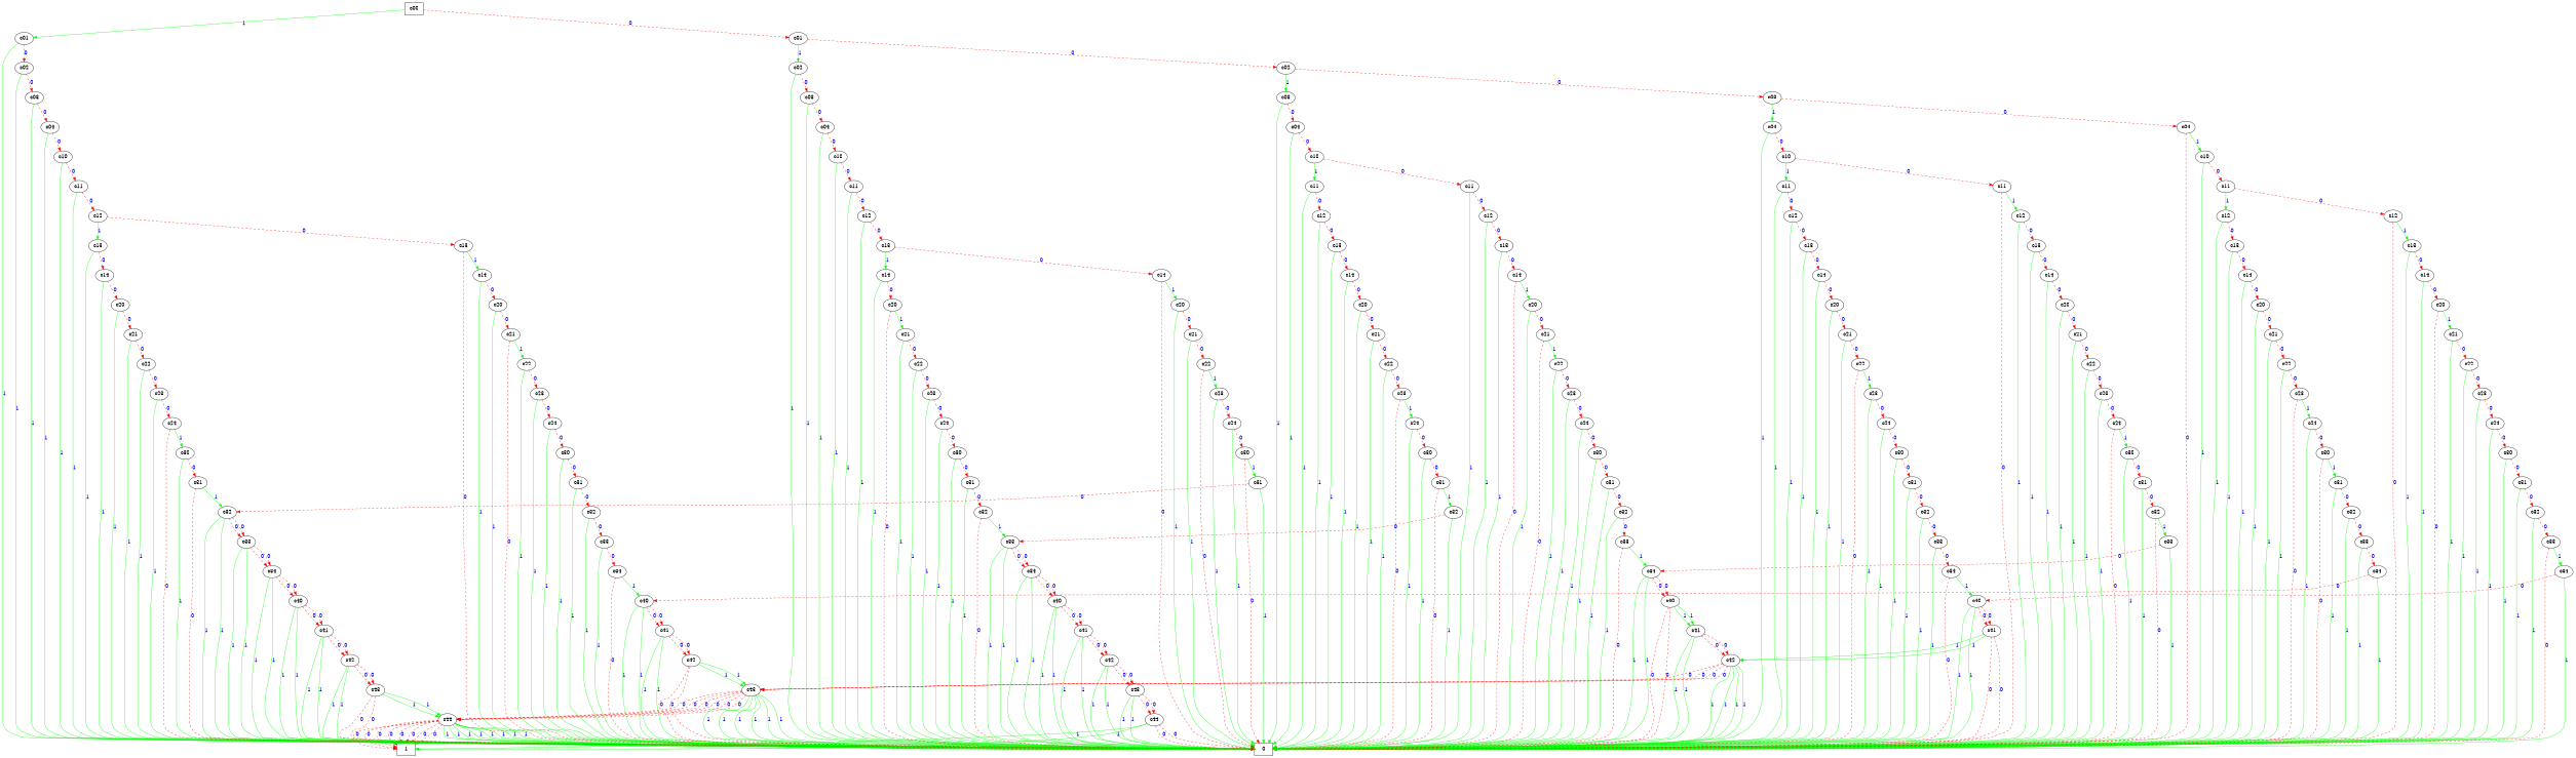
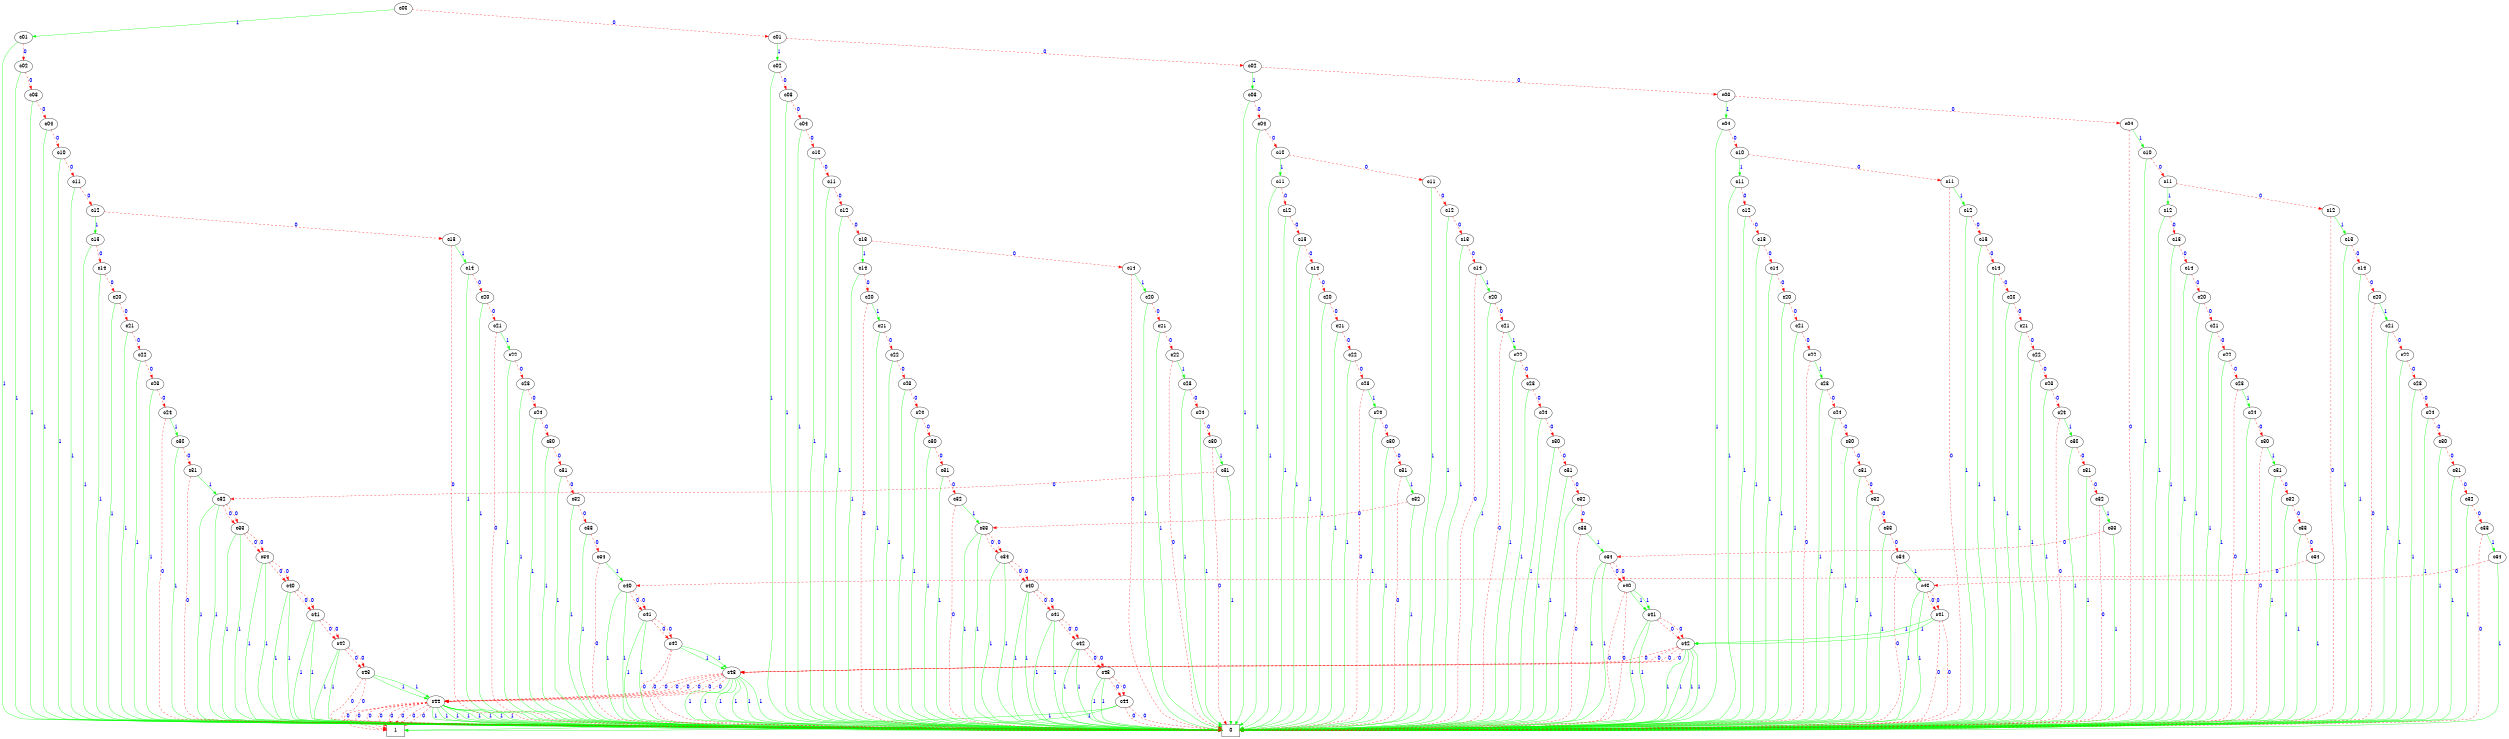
  digraph {
    edge [color=Green fontcolor=Blue]
-   n1 [label=c00 shape=box]
+   n1 [label=c00]
    n2 [label=c01]
    n3 [label=c01]
    0 [shape=box]
    n5 [label=c02]
    n6 [label=c02]
    n7 [label=c02]
    n8 [label=c03]
    n9 [label=c03]
    n10 [label=c03]
    n11 [label=c04]
    n12 [label=c04]
    n13 [label=c04]
    n14 [label=c10]
    n15 [label=c10]
    n16 [label=c11]
    n17 [label=c12]
    n18 [label=c12]
    n19 [label=c13]
    n20 [label=c13]
    n21 [label=c14]
    n22 [label=c20]
    n23 [label=c21]
    n24 [label=c22]
    n25 [label=c23]
    n26 [label=c24]
    n27 [label=c30]
    n28 [label=c31]
    n29 [label=c32]
    n30 [label=c33]
    n31 [label=c34]
    n32 [label=c40]
    n33 [label=c41]
    n34 [label=c42]
    n35 [label=c43]
    n36 [label=c44]
    1 [shape=box]
    n38 [label=c14]
    n39 [label=c20]
    n40 [label=c21]
    n41 [label=c22]
    n42 [label=c23]
    n43 [label=c24]
    n44 [label=c30]
    n45 [label=c31]
    n46 [label=c32]
    n47 [label=c33]
    n48 [label=c34]
    n49 [label=c40]
    n50 [label=c41]
    n51 [label=c42]
    n52 [label=c11]
    n53 [label=c11]
    n54 [label=c12]
    n55 [label=c12]
    n56 [label=c13]
    n57 [label=c14]
    n58 [label=c20]
    n59 [label=c21]
    n60 [label=c22]
    n61 [label=c23]
    n62 [label=c24]
    n63 [label=c30]
    n64 [label=c31]
    n65 [label=c32]
    n66 [label=c33]
    n67 [label=c34]
    n68 [label=c40]
    n69 [label=c41]
    n70 [label=c13]
    n71 [label=c14]
    n72 [label=c20]
    n73 [label=c21]
    n74 [label=c22]
    n75 [label=c23]
    n76 [label=c24]
    n77 [label=c30]
    n78 [label=c31]
    n79 [label=c32]
    n80 [label=c33]
    n81 [label=c34]
    n82 [label=c10]
    n83 [label=c11]
    n84 [label=c11]
    n85 [label=c12]
    n86 [label=c12]
    n87 [label=c13]
    n88 [label=c14]
    n89 [label=c20]
    n90 [label=c21]
    n91 [label=c22]
    n92 [label=c23]
    n93 [label=c24]
    n94 [label=c30]
    n95 [label=c31]
    n96 [label=c32]
    n97 [label=c33]
    n98 [label=c13]
    n99 [label=c14]
    n100 [label=c20]
    n101 [label=c21]
    n102 [label=c22]
    n103 [label=c23]
    n104 [label=c24]
    n105 [label=c30]
    n106 [label=c31]
    n107 [label=c32]
    n108 [label=c33]
    n109 [label=c34]
    n110 [label=c40]
    n111 [label=c41]
    n112 [label=c42]
    n113 [label=c43]
    n114 [label=c44]
    n115 [label=c04]
    n116 [label=c10]
    n117 [label=c11]
    n118 [label=c12]
    n119 [label=c13]
    n120 [label=c14]
    n121 [label=c14]
    n122 [label=c20]
    n123 [label=c20]
    n124 [label=c21]
    n125 [label=c22]
    n126 [label=c23]
    n127 [label=c24]
    n128 [label=c30]
    n129 [label=c31]
    n130 [label=c32]
    n131 [label=c33]
    n132 [label=c34]
    n133 [label=c40]
    n134 [label=c41]
    n135 [label=c42]
    n136 [label=c43]
    n137 [label=c21]
    n138 [label=c22]
    n139 [label=c23]
    n140 [label=c24]
    n141 [label=c30]
    n142 [label=c31]
    n143 [label=c32]
    n144 [label=c03]
    n145 [label=c04]
    n146 [label=c10]
    n147 [label=c11]
    n148 [label=c12]
    n149 [label=c13]
    n150 [label=c13]
    n151 [label=c14]
    n152 [label=c14]
    n153 [label=c20]
    n154 [label=c21]
    n155 [label=c22]
    n156 [label=c23]
    n157 [label=c24]
    n158 [label=c30]
    n159 [label=c31]
    n160 [label=c32]
    n161 [label=c33]
    n162 [label=c34]
    n163 [label=c20]
    n164 [label=c21]
    n165 [label=c22]
    n166 [label=c23]
    n167 [label=c24]
    n168 [label=c30]
    n169 [label=c31]
    n1 -> n2 [label=1]
    n1 -> n3 [color=Red label=0 style=dashed]
    n2 -> 0 [label=1]
    n2 -> n5 [color=Red label=0 style=dashed]
    n3 -> n6 [label=1]
    n3 -> n7 [color=Red label=0 style=dashed]
    n5 -> 0 [label=1]
    n5 -> n144 [color=Red label=0 style=dashed]
    n6 -> 0 [label=1]
    n6 -> n8 [color=Red label=0 style=dashed]
    n7 -> n9 [label=1]
    n7 -> n10 [color=Red label=0 style=dashed]
    n8 -> 0 [label=1]
    n8 -> n115 [color=Red label=0 style=dashed]
    n9 -> 0 [label=1]
    n9 -> n11 [color=Red label=0 style=dashed]
    n10 -> n12 [label=1]
    n10 -> n13 [color=Red label=0 style=dashed]
    n11 -> 0 [label=1]
    n11 -> n82 [color=Red label=0 style=dashed]
    n12 -> 0 [label=1]
    n12 -> n14 [color=Red label=0 style=dashed]
    n13 -> 0 [color=Red label=0 style=dashed]
    n13 -> n15 [label=1]
    n14 -> n52 [label=1]
    n14 -> n53 [color=Red label=0 style=dashed]
    n15 -> 0 [label=1]
    n15 -> n16 [color=Red label=0 style=dashed]
    n16 -> n17 [label=1]
    n16 -> n18 [color=Red label=0 style=dashed]
    n17 -> 0 [label=1]
    n17 -> n19 [color=Red label=0 style=dashed]
    n18 -> 0 [color=Red label=0 style=dashed]
    n18 -> n20 [label=1]
    n19 -> 0 [label=1]
    n19 -> n38 [color=Red label=0 style=dashed]
    n20 -> 0 [label=1]
    n20 -> n21 [color=Red label=0 style=dashed]
    n21 -> 0 [label=1]
    n21 -> n22 [color=Red label=0 style=dashed]
    n22 -> 0 [color=Red label=0 style=dashed]
    n22 -> n23 [label=1]
    n23 -> 0 [label=1]
    n23 -> n24 [color=Red label=0 style=dashed]
    n24 -> 0 [label=1]
    n24 -> n25 [color=Red label=0 style=dashed]
    n25 -> 0 [label=1]
    n25 -> n26 [color=Red label=0 style=dashed]
    n26 -> 0 [label=1]
    n26 -> n27 [color=Red label=0 style=dashed]
    n27 -> 0 [label=1]
    n27 -> n28 [color=Red label=0 style=dashed]
    n28 -> 0 [label=1]
    n28 -> n29 [color=Red label=0 style=dashed]
    n29 -> 0 [label=1]
    n29 -> n30 [color=Red label=0 style=dashed]
    n30 -> 0 [color=Red label=0 style=dashed]
    n30 -> n31 [label=1]
    n31 -> 0 [label=1]
    n31 -> n32 [color=Red label=0 style=dashed]
    n32 -> 0 [label=1]
    n32 -> 0 [label=1]
    n32 -> n33 [color=Red label=0 style=dashed]
    n32 -> n33 [color=Red label=0 style=dashed]
    n33 -> 0 [color=Red label=0 style=dashed]
    n33 -> 0 [color=Red label=0 style=dashed]
    n33 -> n34 [label=1]
    n33 -> n34 [label=1]
    n34 -> 0 [label=1]
    n34 -> 0 [label=1]
    n34 -> 0 [label=1]
    n34 -> 0 [label=1]
    n34 -> n35 [color=Red label=0 style=dashed]
    n34 -> n35 [color=Red label=0 style=dashed]
    n34 -> n35 [color=Red label=0 style=dashed]
    n34 -> n35 [color=Red label=0 style=dashed]
    n35 -> 0 [label=1]
    n35 -> 0 [label=1]
    n35 -> 0 [label=1]
    n35 -> 0 [label=1]
    n35 -> 0 [label=1]
    n35 -> 0 [label=1]
    n35 -> n36 [color=Red label=0 style=dashed]
    n35 -> n36 [color=Red label=0 style=dashed]
    n35 -> n36 [color=Red label=0 style=dashed]
    n35 -> n36 [color=Red label=0 style=dashed]
    n35 -> n36 [color=Red label=0 style=dashed]
    n35 -> n36 [color=Red label=0 style=dashed]
    n36 -> 0 [label=1]
    n36 -> 0 [label=1]
    n36 -> 0 [label=1]
    n36 -> 0 [label=1]
    n36 -> 0 [label=1]
    n36 -> 0 [label=1]
    n36 -> 0 [label=1]
    n36 -> 0 [label=1]
    n36 -> 1 [color=Red label=0 style=dashed]
    n36 -> 1 [color=Red label=0 style=dashed]
    n36 -> 1 [color=Red label=0 style=dashed]
    n36 -> 1 [color=Red label=0 style=dashed]
    n36 -> 1 [color=Red label=0 style=dashed]
    n36 -> 1 [color=Red label=0 style=dashed]
    n36 -> 1 [color=Red label=0 style=dashed]
    n36 -> 1 [color=Red label=0 style=dashed]
    n38 -> 0 [label=1]
    n38 -> n39 [color=Red label=0 style=dashed]
    n39 -> 0 [label=1]
    n39 -> n40 [color=Red label=0 style=dashed]
    n40 -> 0 [label=1]
    n40 -> n41 [color=Red label=0 style=dashed]
    n41 -> 0 [label=1]
    n41 -> n42 [color=Red label=0 style=dashed]
    n42 -> 0 [color=Red label=0 style=dashed]
    n42 -> n43 [label=1]
    n43 -> 0 [label=1]
    n43 -> n44 [color=Red label=0 style=dashed]
    n44 -> 0 [color=Red label=0 style=dashed]
    n44 -> n45 [label=1]
    n45 -> 0 [label=1]
    n45 -> n46 [color=Red label=0 style=dashed]
    n46 -> 0 [label=1]
    n46 -> n47 [color=Red label=0 style=dashed]
    n47 -> 0 [label=1]
    n47 -> n48 [color=Red label=0 style=dashed]
    n48 -> 0 [label=1]
    n48 -> n49 [color=Red label=0 style=dashed]
    n49 -> 0 [label=1]
    n49 -> 0 [label=1]
    n49 -> n50 [color=Red label=0 style=dashed]
    n49 -> n50 [color=Red label=0 style=dashed]
    n50 -> 0 [label=1]
    n50 -> 0 [label=1]
    n50 -> n51 [color=Red label=0 style=dashed]
    n50 -> n51 [color=Red label=0 style=dashed]
    n51 -> 0 [color=Red label=0 style=dashed]
    n51 -> 0 [color=Red label=0 style=dashed]
    n51 -> n35 [label=1]
    n51 -> n35 [label=1]
    n52 -> 0 [label=1]
    n52 -> n54 [color=Red label=0 style=dashed]
    n53 -> 0 [color=Red label=0 style=dashed]
    n53 -> n55 [label=1]
    n54 -> 0 [label=1]
    n54 -> n70 [color=Red label=0 style=dashed]
    n55 -> 0 [label=1]
    n55 -> n56 [color=Red label=0 style=dashed]
    n56 -> 0 [label=1]
    n56 -> n57 [color=Red label=0 style=dashed]
    n57 -> 0 [label=1]
    n57 -> n58 [color=Red label=0 style=dashed]
    n58 -> 0 [label=1]
    n58 -> n59 [color=Red label=0 style=dashed]
    n59 -> 0 [label=1]
    n59 -> n60 [color=Red label=0 style=dashed]
    n60 -> 0 [label=1]
    n60 -> n61 [color=Red label=0 style=dashed]
    n61 -> 0 [label=1]
    n61 -> n62 [color=Red label=0 style=dashed]
    n62 -> 0 [color=Red label=0 style=dashed]
    n62 -> n63 [label=1]
    n63 -> 0 [label=1]
    n63 -> n64 [color=Red label=0 style=dashed]
    n64 -> 0 [label=1]
    n64 -> n65 [color=Red label=0 style=dashed]
    n65 -> 0 [color=Red label=0 style=dashed]
    n65 -> n66 [label=1]
    n66 -> 0 [label=1]
    n66 -> n67 [color=Red label=0 style=dashed]
    n67 -> 0 [label=1]
    n67 -> 0 [label=1]
    n67 -> n68 [color=Red label=0 style=dashed]
    n67 -> n68 [color=Red label=0 style=dashed]
    n68 -> 0 [color=Red label=0 style=dashed]
    n68 -> 0 [color=Red label=0 style=dashed]
    n68 -> n69 [label=1]
    n68 -> n69 [label=1]
    n69 -> 0 [label=1]
    n69 -> 0 [label=1]
    n69 -> n34 [color=Red label=0 style=dashed]
    n69 -> n34 [color=Red label=0 style=dashed]
    n70 -> 0 [label=1]
    n70 -> n71 [color=Red label=0 style=dashed]
    n71 -> 0 [label=1]
    n71 -> n72 [color=Red label=0 style=dashed]
    n72 -> 0 [label=1]
    n72 -> n73 [color=Red label=0 style=dashed]
    n73 -> 0 [label=1]
    n73 -> n74 [color=Red label=0 style=dashed]
    n74 -> 0 [color=Red label=0 style=dashed]
    n74 -> n75 [label=1]
    n75 -> 0 [label=1]
    n75 -> n76 [color=Red label=0 style=dashed]
    n76 -> 0 [label=1]
    n76 -> n77 [color=Red label=0 style=dashed]
    n77 -> 0 [label=1]
    n77 -> n78 [color=Red label=0 style=dashed]
    n78 -> 0 [label=1]
    n78 -> n79 [color=Red label=0 style=dashed]
    n79 -> 0 [label=1]
    n79 -> n80 [color=Red label=0 style=dashed]
    n80 -> 0 [label=1]
    n80 -> n81 [color=Red label=0 style=dashed]
    n81 -> 0 [color=Red label=0 style=dashed]
    n81 -> n32 [label=1]
    n82 -> n83 [label=1]
    n82 -> n84 [color=Red label=0 style=dashed]
    n83 -> 0 [label=1]
    n83 -> n85 [color=Red label=0 style=dashed]
    n84 -> 0 [label=1]
    n84 -> n86 [color=Red label=0 style=dashed]
    n85 -> 0 [label=1]
    n85 -> n98 [color=Red label=0 style=dashed]
    n86 -> 0 [label=1]
    n86 -> n87 [color=Red label=0 style=dashed]
    n87 -> 0 [label=1]
    n87 -> n88 [color=Red label=0 style=dashed]
    n88 -> 0 [color=Red label=0 style=dashed]
    n88 -> n89 [label=1]
    n89 -> 0 [label=1]
    n89 -> n90 [color=Red label=0 style=dashed]
    n90 -> 0 [color=Red label=0 style=dashed]
    n90 -> n91 [label=1]
    n91 -> 0 [label=1]
    n91 -> n92 [color=Red label=0 style=dashed]
    n92 -> 0 [label=1]
    n92 -> n93 [color=Red label=0 style=dashed]
    n93 -> 0 [label=1]
    n93 -> n94 [color=Red label=0 style=dashed]
    n94 -> 0 [label=1]
    n94 -> n95 [color=Red label=0 style=dashed]
    n95 -> 0 [label=1]
    n95 -> n96 [color=Red label=0 style=dashed]
    n96 -> 0 [label=1]
    n96 -> n97 [color=Red label=0 style=dashed]
    n97 -> 0 [color=Red label=0 style=dashed]
    n97 -> n67 [label=1]
    n98 -> 0 [label=1]
    n98 -> n99 [color=Red label=0 style=dashed]
    n99 -> 0 [label=1]
    n99 -> n100 [color=Red label=0 style=dashed]
    n100 -> 0 [label=1]
    n100 -> n101 [color=Red label=0 style=dashed]
    n101 -> 0 [label=1]
    n101 -> n102 [color=Red label=0 style=dashed]
    n102 -> 0 [label=1]
    n102 -> n103 [color=Red label=0 style=dashed]
    n103 -> 0 [color=Red label=0 style=dashed]
    n103 -> n104 [label=1]
    n104 -> 0 [label=1]
    n104 -> n105 [color=Red label=0 style=dashed]
    n105 -> 0 [label=1]
    n105 -> n106 [color=Red label=0 style=dashed]
    n106 -> 0 [color=Red label=0 style=dashed]
    n106 -> n107 [label=1]
    n107 -> 0 [label=1]
    n107 -> n108 [color=Red label=0 style=dashed]
    n108 -> 0 [label=1]
    n108 -> 0 [label=1]
    n108 -> n109 [color=Red label=0 style=dashed]
    n108 -> n109 [color=Red label=0 style=dashed]
    n109 -> 0 [label=1]
    n109 -> 0 [label=1]
    n109 -> n110 [color=Red label=0 style=dashed]
    n109 -> n110 [color=Red label=0 style=dashed]
    n110 -> 0 [label=1]
    n110 -> 0 [label=1]
    n110 -> n111 [color=Red label=0 style=dashed]
    n110 -> n111 [color=Red label=0 style=dashed]
    n111 -> 0 [label=1]
    n111 -> 0 [label=1]
    n111 -> n112 [color=Red label=0 style=dashed]
    n111 -> n112 [color=Red label=0 style=dashed]
    n112 -> 0 [label=1]
    n112 -> 0 [label=1]
    n112 -> n113 [color=Red label=0 style=dashed]
    n112 -> n113 [color=Red label=0 style=dashed]
    n113 -> 0 [label=1]
    n113 -> 0 [label=1]
    n113 -> n114 [color=Red label=0 style=dashed]
    n113 -> n114 [color=Red label=0 style=dashed]
    n114 -> 0 [color=Red label=0 style=dashed]
    n114 -> 0 [color=Red label=0 style=dashed]
    n114 -> 1 [label=1]
    n114 -> 1 [label=1]
    n115 -> 0 [label=1]
    n115 -> n116 [color=Red label=0 style=dashed]
    n116 -> 0 [label=1]
    n116 -> n117 [color=Red label=0 style=dashed]
    n117 -> 0 [label=1]
    n117 -> n118 [color=Red label=0 style=dashed]
    n118 -> 0 [label=1]
    n118 -> n119 [color=Red label=0 style=dashed]
    n119 -> n120 [label=1]
    n119 -> n121 [color=Red label=0 style=dashed]
    n120 -> 0 [label=1]
    n120 -> n122 [color=Red label=0 style=dashed]
    n121 -> 0 [color=Red label=0 style=dashed]
    n121 -> n123 [label=1]
    n122 -> 0 [color=Red label=0 style=dashed]
    n122 -> n137 [label=1]
    n123 -> 0 [label=1]
    n123 -> n124 [color=Red label=0 style=dashed]
    n124 -> 0 [label=1]
    n124 -> n125 [color=Red label=0 style=dashed]
    n125 -> 0 [color=Red label=0 style=dashed]
    n125 -> n126 [label=1]
    n126 -> 0 [label=1]
    n126 -> n127 [color=Red label=0 style=dashed]
    n127 -> 0 [label=1]
    n127 -> n128 [color=Red label=0 style=dashed]
    n128 -> 0 [color=Red label=0 style=dashed]
    n128 -> n129 [label=1]
    n129 -> 0 [label=1]
    n129 -> n130 [color=Red label=0 style=dashed]
    n130 -> 0 [label=1]
    n130 -> 0 [label=1]
    n130 -> n131 [color=Red label=0 style=dashed]
    n130 -> n131 [color=Red label=0 style=dashed]
    n131 -> 0 [label=1]
    n131 -> 0 [label=1]
    n131 -> n132 [color=Red label=0 style=dashed]
    n131 -> n132 [color=Red label=0 style=dashed]
    n132 -> 0 [label=1]
    n132 -> 0 [label=1]
    n132 -> n133 [color=Red label=0 style=dashed]
    n132 -> n133 [color=Red label=0 style=dashed]
    n133 -> 0 [label=1]
    n133 -> 0 [label=1]
    n133 -> n134 [color=Red label=0 style=dashed]
    n133 -> n134 [color=Red label=0 style=dashed]
    n134 -> 0 [label=1]
    n134 -> 0 [label=1]
    n134 -> n135 [color=Red label=0 style=dashed]
    n134 -> n135 [color=Red label=0 style=dashed]
    n135 -> 0 [label=1]
    n135 -> 0 [label=1]
    n135 -> n136 [color=Red label=0 style=dashed]
    n135 -> n136 [color=Red label=0 style=dashed]
    n136 -> 0 [color=Red label=0 style=dashed]
    n136 -> 0 [color=Red label=0 style=dashed]
    n136 -> n36 [label=1]
    n136 -> n36 [label=1]
    n137 -> 0 [label=1]
    n137 -> n138 [color=Red label=0 style=dashed]
    n138 -> 0 [label=1]
    n138 -> n139 [color=Red label=0 style=dashed]
    n139 -> 0 [label=1]
    n139 -> n140 [color=Red label=0 style=dashed]
    n140 -> 0 [label=1]
    n140 -> n141 [color=Red label=0 style=dashed]
    n141 -> 0 [label=1]
    n141 -> n142 [color=Red label=0 style=dashed]
    n142 -> 0 [label=1]
    n142 -> n143 [color=Red label=0 style=dashed]
    n143 -> 0 [color=Red label=0 style=dashed]
    n143 -> n108 [label=1]
    n144 -> 0 [label=1]
    n144 -> n145 [color=Red label=0 style=dashed]
    n145 -> 0 [label=1]
    n145 -> n146 [color=Red label=0 style=dashed]
    n146 -> 0 [label=1]
    n146 -> n147 [color=Red label=0 style=dashed]
    n147 -> 0 [label=1]
    n147 -> n148 [color=Red label=0 style=dashed]
    n148 -> n149 [label=1]
    n148 -> n150 [color=Red label=0 style=dashed]
    n149 -> 0 [label=1]
    n149 -> n151 [color=Red label=0 style=dashed]
    n150 -> 0 [color=Red label=0 style=dashed]
    n150 -> n152 [label=1]
    n151 -> 0 [label=1]
    n151 -> n163 [color=Red label=0 style=dashed]
    n152 -> 0 [label=1]
    n152 -> n153 [color=Red label=0 style=dashed]
    n153 -> 0 [label=1]
    n153 -> n154 [color=Red label=0 style=dashed]
    n154 -> 0 [color=Red label=0 style=dashed]
    n154 -> n155 [label=1]
    n155 -> 0 [label=1]
    n155 -> n156 [color=Red label=0 style=dashed]
    n156 -> 0 [label=1]
    n156 -> n157 [color=Red label=0 style=dashed]
    n157 -> 0 [label=1]
    n157 -> n158 [color=Red label=0 style=dashed]
    n158 -> 0 [label=1]
    n158 -> n159 [color=Red label=0 style=dashed]
    n159 -> 0 [label=1]
    n159 -> n160 [color=Red label=0 style=dashed]
    n160 -> 0 [label=1]
    n160 -> n161 [color=Red label=0 style=dashed]
    n161 -> 0 [label=1]
    n161 -> n162 [color=Red label=0 style=dashed]
    n162 -> 0 [color=Red label=0 style=dashed]
    n162 -> n49 [label=1]
    n163 -> 0 [label=1]
    n163 -> n164 [color=Red label=0 style=dashed]
    n164 -> 0 [label=1]
    n164 -> n165 [color=Red label=0 style=dashed]
    n165 -> 0 [label=1]
    n165 -> n166 [color=Red label=0 style=dashed]
    n166 -> 0 [label=1]
    n166 -> n167 [color=Red label=0 style=dashed]
    n167 -> 0 [color=Red label=0 style=dashed]
    n167 -> n168 [label=1]
    n168 -> 0 [label=1]
    n168 -> n169 [color=Red label=0 style=dashed]
    n169 -> 0 [color=Red label=0 style=dashed]
    n169 -> n130 [label=1]
  }
